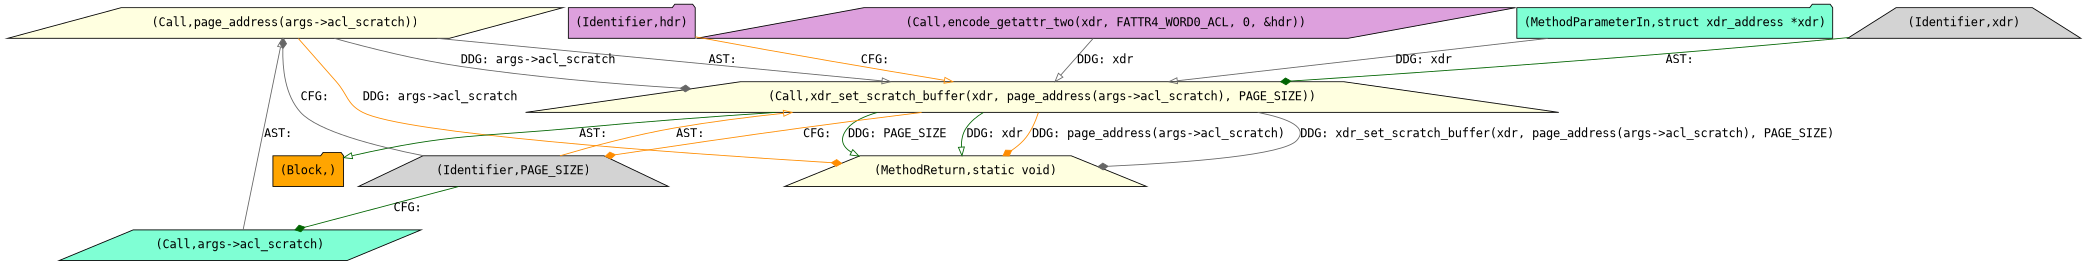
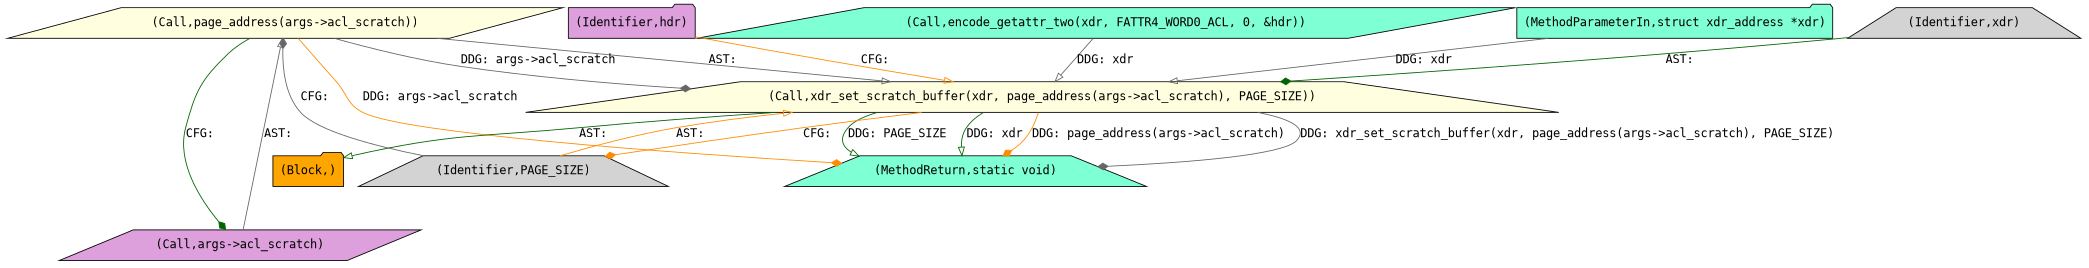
  digraph {
    fontname="DejaVu Sans Mono"
    node [fillcolor=aquamarine fontname="DejaVu Sans Mono" shape=trapezium style=filled]
    edge [arrowhead=onormal color=gray40 fontname="DejaVu Sans Mono"]
    n1 [fillcolor=lightyellow label="(Call,page_address(args->acl_scratch))" shape=parallelogram]
    n2 [fillcolor=lightyellow label="(Call,xdr_set_scratch_buffer(xdr, page_address(args->acl_scratch), PAGE_SIZE))"]
-   n3 [fillcolor=lightyellow label="(MethodReturn,static void)"]
-   n4 [label="(Call,args->acl_scratch)" shape=parallelogram]
+   n3 [label="(MethodReturn,static void)"]
+   n4 [fillcolor=plum label="(Call,args->acl_scratch)" shape=parallelogram]
    n5 [fillcolor=orange label="(Block,)" shape=folder]
    n6 [fillcolor=lightgrey label="(Identifier,PAGE_SIZE)"]
-   n7 [fillcolor=plum label="(Call,encode_getattr_two(xdr, FATTR4_WORD0_ACL, 0, &hdr))" shape=parallelogram]
+   n7 [label="(Call,encode_getattr_two(xdr, FATTR4_WORD0_ACL, 0, &hdr))" shape=parallelogram]
    n8 [label="(MethodParameterIn,struct xdr_address *xdr)" shape=folder]
    n9 [fillcolor=lightgrey label="(Identifier,xdr)"]
    n10 [fillcolor=plum label="(Identifier,hdr)" shape=folder]
    n1 -> n2 [label="AST: "]
    n1 -> n2 [arrowhead=diamond label="DDG: args->acl_scratch"]
    n1 -> n3 [arrowhead=diamond color=darkorange label="DDG: args->acl_scratch"]
-   n6 -> n4 [arrowhead=diamond color=darkgreen label="CFG: "]
+   n1 -> n4 [arrowhead=diamond color=darkgreen label="CFG: "]
    n2 -> n3 [arrowhead=diamond label="DDG: xdr_set_scratch_buffer(xdr, page_address(args->acl_scratch), PAGE_SIZE)"]
    n2 -> n3 [color=darkgreen label="DDG: PAGE_SIZE"]
    n2 -> n3 [color=darkgreen label="DDG: xdr"]
    n2 -> n3 [arrowhead=diamond color=darkorange label="DDG: page_address(args->acl_scratch)"]
    n2 -> n5 [color=darkgreen label="AST: "]
    n2 -> n6 [arrowhead=diamond color=darkorange label="CFG: "]
    n4 -> n1 [label="AST: "]
    n6 -> n1 [arrowhead=diamond label="CFG: "]
    n6 -> n2 [color=darkorange label="AST: "]
    n7 -> n2 [label="DDG: xdr"]
    n8 -> n2 [label="DDG: xdr"]
    n9 -> n2 [arrowhead=diamond color=darkgreen label="AST: "]
    n10 -> n2 [color=darkorange label="CFG: "]
  }
